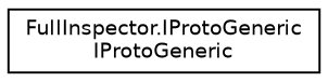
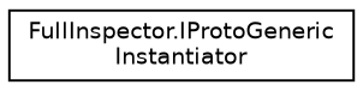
  digraph {
    rankdir=LR
-   n1 [color=black fillcolor=white fontname=Helvetica fontsize=10 height=0.2 label="FullInspector.IProtoGeneric\lIProtoGeneric" shape=record style=filled width=0.4]
+   n1 [color=black fillcolor=white fontname=Helvetica fontsize=10 height=0.2 label="FullInspector.IProtoGeneric\lInstantiator" shape=record style=filled width=0.4]
  }
